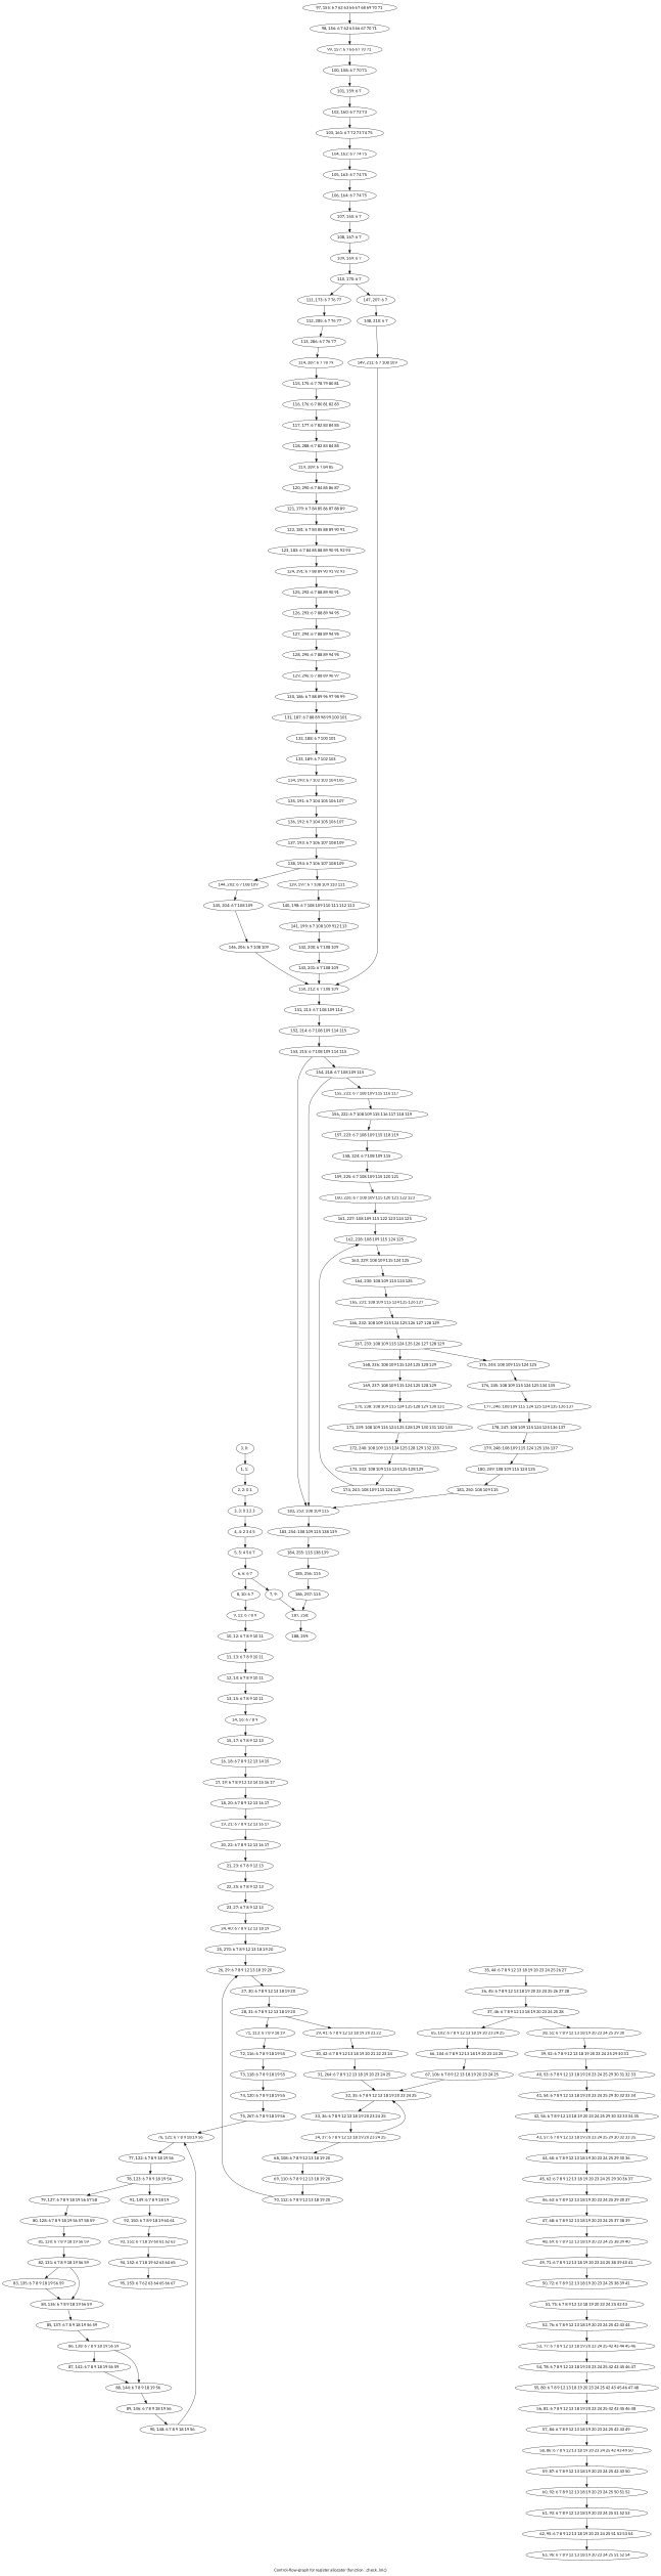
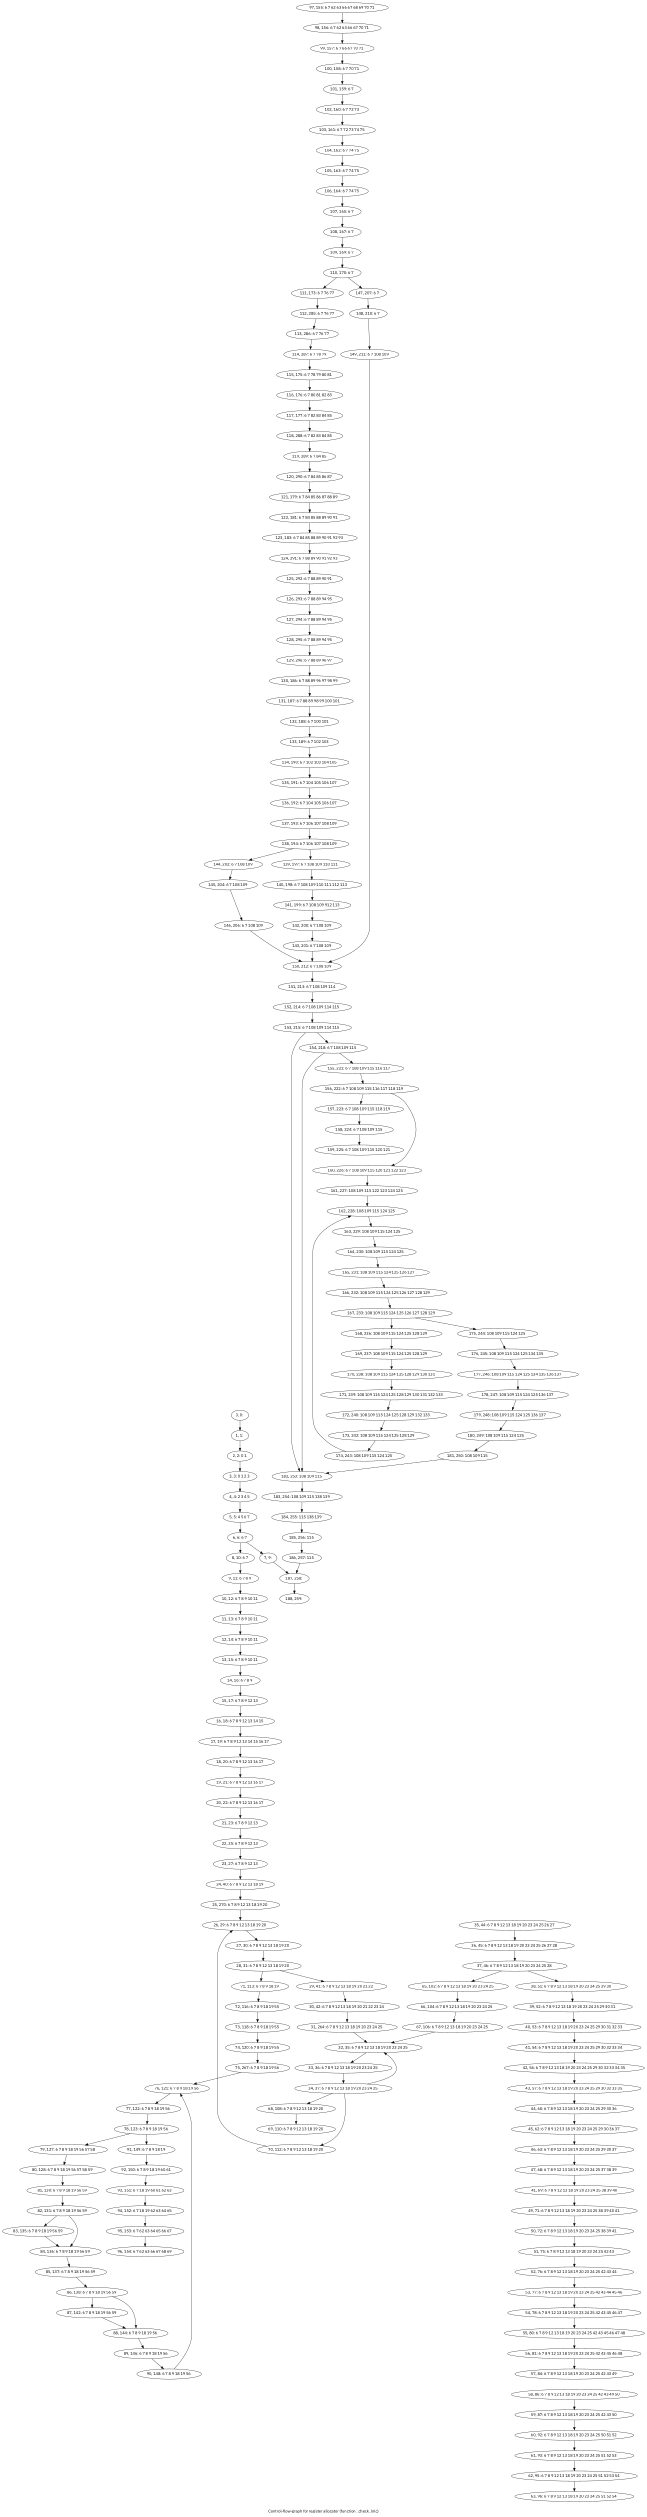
  digraph {
    fontname="IBM Plex Sans"
    label="Control-flow-graph for register allocator (function _check_lnlc)"
    node [fontname="IBM Plex Sans"]
    edge [fontname="IBM Plex Sans"]
    n1 [label="0, 0: "]
    n2 [label="1, 1: "]
    n3 [label="2, 2: 0 1 "]
    n4 [label="3, 3: 0 1 2 3 "]
    n5 [label="4, 4: 2 3 4 5 "]
    n6 [label="5, 5: 4 5 6 7 "]
    n7 [label="6, 6: 6 7 "]
    n8 [label="7, 9: "]
    n9 [label="8, 10: 6 7 "]
    n10 [label="187, 258: "]
    n11 [label="9, 11: 6 7 8 9 "]
    n12 [label="188, 259: "]
    n13 [label="10, 12: 6 7 8 9 10 11 "]
    n14 [label="11, 13: 6 7 8 9 10 11 "]
    n15 [label="12, 14: 6 7 8 9 10 11 "]
    n16 [label="13, 15: 6 7 8 9 10 11 "]
    n17 [label="14, 16: 6 7 8 9 "]
    n18 [label="15, 17: 6 7 8 9 12 13 "]
    n19 [label="16, 18: 6 7 8 9 12 13 14 15 "]
    n20 [label="17, 19: 6 7 8 9 12 13 14 15 16 17 "]
    n21 [label="18, 20: 6 7 8 9 12 13 16 17 "]
    n22 [label="19, 21: 6 7 8 9 12 13 16 17 "]
    n23 [label="20, 22: 6 7 8 9 12 13 16 17 "]
    n24 [label="21, 23: 6 7 8 9 12 13 "]
    n25 [label="22, 25: 6 7 8 9 12 13 "]
    n26 [label="23, 27: 6 7 8 9 12 13 "]
    n27 [label="24, 40: 6 7 8 9 12 13 18 19 "]
    n28 [label="25, 270: 6 7 8 9 12 13 18 19 20 "]
    n29 [label="26, 29: 6 7 8 9 12 13 18 19 20 "]
    n30 [label="27, 30: 6 7 8 9 12 13 18 19 20 "]
    n31 [label="28, 31: 6 7 8 9 12 13 18 19 20 "]
    n32 [label="29, 41: 6 7 8 9 12 13 18 19 20 21 22 "]
    n33 [label="71, 113: 6 7 8 9 18 19 "]
    n34 [label="30, 42: 6 7 8 9 12 13 18 19 20 21 22 23 24 "]
    n35 [label="72, 116: 6 7 8 9 18 19 55 "]
    n36 [label="31, 264: 6 7 8 9 12 13 18 19 20 23 24 25 "]
    n37 [label="32, 35: 6 7 8 9 12 13 18 19 20 23 24 25 "]
    n38 [label="33, 36: 6 7 8 9 12 13 18 19 20 23 24 25 "]
    n39 [label="34, 37: 6 7 8 9 12 13 18 19 20 23 24 25 "]
    n40 [label="68, 108: 6 7 8 9 12 13 18 19 20 "]
    n41 [label="35, 44: 6 7 8 9 12 13 18 19 20 23 24 25 26 27 "]
    n42 [label="36, 45: 6 7 8 9 12 13 18 19 20 23 24 25 26 27 28 "]
    n43 [label="69, 110: 6 7 8 9 12 13 18 19 20 "]
    n44 [label="37, 46: 6 7 8 9 12 13 18 19 20 23 24 25 28 "]
    n45 [label="38, 51: 6 7 8 9 12 13 18 19 20 23 24 25 29 30 "]
    n46 [label="65, 102: 6 7 8 9 12 13 18 19 20 23 24 25 "]
    n47 [label="39, 52: 6 7 8 9 12 13 18 19 20 23 24 25 29 30 31 "]
    n48 [label="66, 104: 6 7 8 9 12 13 18 19 20 23 24 25 "]
    n49 [label="40, 53: 6 7 8 9 12 13 18 19 20 23 24 25 29 30 31 32 33 "]
    n50 [label="41, 54: 6 7 8 9 12 13 18 19 20 23 24 25 29 30 32 33 34 "]
    n51 [label="42, 56: 6 7 8 9 12 13 18 19 20 23 24 25 29 30 32 33 34 35 "]
    n52 [label="43, 57: 6 7 8 9 12 13 18 19 20 23 24 25 29 30 32 33 35 "]
    n53 [label="44, 60: 6 7 8 9 12 13 18 19 20 23 24 25 29 30 36 "]
    n54 [label="45, 62: 6 7 8 9 12 13 18 19 20 23 24 25 29 30 36 37 "]
    n55 [label="46, 63: 6 7 8 9 12 13 18 19 20 23 24 25 29 30 37 "]
    n56 [label="47, 68: 6 7 8 9 12 13 18 19 20 23 24 25 37 38 39 "]
-   n57 [label="48, 69: 6 7 8 9 12 13 18 19 20 23 24 25 38 39 40 "]
+   n57 [label="41, 69: 6 7 8 9 12 13 18 19 20 23 24 25 38 39 40"]
    n58 [label="49, 71: 6 7 8 9 12 13 18 19 20 23 24 25 38 39 40 41 "]
    n59 [label="50, 72: 6 7 8 9 12 13 18 19 20 23 24 25 38 39 41 "]
    n60 [label="51, 75: 6 7 8 9 12 13 18 19 20 23 24 25 42 43 "]
    n61 [label="52, 76: 6 7 8 9 12 13 18 19 20 23 24 25 42 43 44 "]
    n62 [label="53, 77: 6 7 8 9 12 13 18 19 20 23 24 25 42 43 44 45 46 "]
    n63 [label="54, 78: 6 7 8 9 12 13 18 19 20 23 24 25 42 43 45 46 47 "]
    n64 [label="55, 80: 6 7 8 9 12 13 18 19 20 23 24 25 42 43 45 46 47 48 "]
    n65 [label="56, 81: 6 7 8 9 12 13 18 19 20 23 24 25 42 43 45 46 48 "]
    n66 [label="57, 84: 6 7 8 9 12 13 18 19 20 23 24 25 42 43 49 "]
    n67 [label="58, 86: 6 7 8 9 12 13 18 19 20 23 24 25 42 43 49 50 "]
    n68 [label="59, 87: 6 7 8 9 12 13 18 19 20 23 24 25 42 43 50 "]
    n69 [label="60, 92: 6 7 8 9 12 13 18 19 20 23 24 25 50 51 52 "]
    n70 [label="61, 93: 6 7 8 9 12 13 18 19 20 23 24 25 51 52 53 "]
    n71 [label="62, 95: 6 7 8 9 12 13 18 19 20 23 24 25 51 52 53 54 "]
    n72 [label="63, 96: 6 7 8 9 12 13 18 19 20 23 24 25 51 52 54 "]
    n73 [label="67, 106: 6 7 8 9 12 13 18 19 20 23 24 25 "]
    n74 [label="70, 112: 6 7 8 9 12 13 18 19 20 "]
    n75 [label="73, 118: 6 7 8 9 18 19 55 "]
    n76 [label="74, 120: 6 7 8 9 18 19 55 "]
    n77 [label="75, 267: 6 7 8 9 18 19 56 "]
    n78 [label="76, 121: 6 7 8 9 18 19 56 "]
    n79 [label="77, 122: 6 7 8 9 18 19 56 "]
    n80 [label="78, 123: 6 7 8 9 18 19 56 "]
    n81 [label="79, 127: 6 7 8 9 18 19 56 57 58 "]
    n82 [label="91, 149: 6 7 8 9 18 19 "]
    n83 [label="80, 128: 6 7 8 9 18 19 56 57 58 59 "]
    n84 [label="92, 150: 6 7 8 9 18 19 60 61 "]
    n85 [label="81, 130: 6 7 8 9 18 19 56 59 "]
    n86 [label="82, 131: 6 7 8 9 18 19 56 59 "]
    n87 [label="83, 135: 6 7 8 9 18 19 56 59 "]
    n88 [label="84, 136: 6 7 8 9 18 19 56 59 "]
    n89 [label="85, 137: 6 7 8 9 18 19 56 59 "]
    n90 [label="86, 138: 6 7 8 9 18 19 56 59 "]
    n91 [label="87, 142: 6 7 8 9 18 19 56 59 "]
    n92 [label="88, 144: 6 7 8 9 18 19 56 "]
    n93 [label="89, 146: 6 7 8 9 18 19 56 "]
    n94 [label="90, 148: 6 7 8 9 18 19 56 "]
    n95 [label="93, 151: 6 7 18 19 60 61 62 63 "]
    n96 [label="94, 152: 6 7 18 19 62 63 64 65 "]
    n97 [label="95, 153: 6 7 62 63 64 65 66 67 "]
+   n98 [label="96, 154: 6 7 62 63 66 67 68 69 "]
    n99 [label="97, 155: 6 7 62 63 66 67 68 69 70 71 "]
    n100 [label="98, 156: 6 7 62 63 66 67 70 71 "]
    n101 [label="99, 157: 6 7 66 67 70 71 "]
    n102 [label="100, 158: 6 7 70 71 "]
    n103 [label="101, 159: 6 7 "]
    n104 [label="102, 160: 6 7 72 73 "]
    n105 [label="103, 161: 6 7 72 73 74 75 "]
    n106 [label="104, 162: 6 7 74 75 "]
    n107 [label="105, 163: 6 7 74 75 "]
    n108 [label="106, 164: 6 7 74 75 "]
    n109 [label="107, 165: 6 7 "]
    n110 [label="108, 167: 6 7 "]
    n111 [label="109, 169: 6 7 "]
    n112 [label="110, 170: 6 7 "]
    n113 [label="111, 173: 6 7 76 77 "]
    n114 [label="147, 207: 6 7 "]
    n115 [label="112, 285: 6 7 76 77 "]
    n116 [label="148, 210: 6 7 "]
    n117 [label="113, 286: 6 7 76 77 "]
    n118 [label="114, 287: 6 7 78 79 "]
    n119 [label="115, 175: 6 7 78 79 80 81 "]
    n120 [label="116, 176: 6 7 80 81 82 83 "]
    n121 [label="117, 177: 6 7 82 83 84 85 "]
    n122 [label="118, 288: 6 7 82 83 84 85 "]
    n123 [label="119, 289: 6 7 84 85 "]
    n124 [label="120, 290: 6 7 84 85 86 87 "]
    n125 [label="121, 179: 6 7 84 85 86 87 88 89 "]
    n126 [label="122, 181: 6 7 84 85 88 89 90 91 "]
    n127 [label="123, 183: 6 7 84 85 88 89 90 91 92 93 "]
    n128 [label="124, 291: 6 7 88 89 90 91 92 93 "]
    n129 [label="125, 292: 6 7 88 89 90 91 "]
    n130 [label="126, 293: 6 7 88 89 94 95 "]
    n131 [label="127, 294: 6 7 88 89 94 95 "]
    n132 [label="128, 295: 6 7 88 89 94 95 "]
    n133 [label="129, 296: 6 7 88 89 96 97 "]
    n134 [label="130, 186: 6 7 88 89 96 97 98 99 "]
    n135 [label="131, 187: 6 7 88 89 98 99 100 101 "]
    n136 [label="132, 188: 6 7 100 101 "]
    n137 [label="133, 189: 6 7 102 103 "]
    n138 [label="134, 190: 6 7 102 103 104 105 "]
    n139 [label="135, 191: 6 7 104 105 106 107 "]
    n140 [label="136, 192: 6 7 104 105 106 107 "]
    n141 [label="137, 193: 6 7 106 107 108 109 "]
    n142 [label="138, 194: 6 7 106 107 108 109 "]
    n143 [label="139, 197: 6 7 108 109 110 111 "]
    n144 [label="144, 202: 6 7 108 109 "]
    n145 [label="140, 198: 6 7 108 109 110 111 112 113 "]
    n146 [label="145, 204: 6 7 108 109 "]
    n147 [label="141, 199: 6 7 108 109 912 113"]
    n148 [label="142, 200: 6 7 108 109 "]
    n149 [label="143, 201: 6 7 108 109 "]
    n150 [label="150, 212: 6 7 108 109 "]
    n151 [label="151, 213: 6 7 108 109 114 "]
    n152 [label="146, 206: 6 7 108 109 "]
    n153 [label="149, 211: 6 7 108 109 "]
    n154 [label="152, 214: 6 7 108 109 114 115 "]
    n155 [label="153, 215: 6 7 108 109 114 115 "]
    n156 [label="154, 218: 6 7 108 109 115 "]
    n157 [label="182, 253: 108 109 115 "]
    n158 [label="155, 221: 6 7 108 109 115 116 117 "]
    n159 [label="183, 254: 108 109 115 138 139 "]
    n160 [label="156, 222: 6 7 108 109 115 116 117 118 119 "]
    n161 [label="157, 223: 6 7 108 109 115 118 119 "]
    n162 [label="158, 224: 6 7 108 109 115 "]
    n163 [label="159, 225: 6 7 108 109 115 120 121 "]
    n164 [label="160, 226: 6 7 108 109 115 120 121 122 123 "]
    n165 [label="161, 227: 108 109 115 122 123 124 125 "]
    n166 [label="162, 228: 108 109 115 124 125 "]
    n167 [label="163, 229: 108 109 115 124 125 "]
    n168 [label="164, 230: 108 109 115 124 125 "]
    n169 [label="165, 231: 108 109 115 124 125 126 127 "]
    n170 [label="166, 232: 108 109 115 124 125 126 127 128 129 "]
    n171 [label="167, 233: 108 109 115 124 125 126 127 128 129 "]
    n172 [label="168, 236: 108 109 115 124 125 128 129 "]
    n173 [label="175, 244: 108 109 115 124 125 "]
    n174 [label="169, 237: 108 109 115 124 125 128 129 "]
    n175 [label="176, 245: 108 109 115 124 125 134 135 "]
    n176 [label="170, 238: 108 109 115 124 125 128 129 130 131 "]
    n177 [label="171, 239: 108 109 115 124 125 128 129 130 131 132 133 "]
    n178 [label="172, 240: 108 109 115 124 125 128 129 132 133 "]
    n179 [label="173, 242: 108 109 115 124 125 128 129 "]
    n180 [label="174, 243: 108 109 115 124 125 "]
    n181 [label="177, 246: 108 109 115 124 125 134 135 136 137 "]
    n182 [label="178, 247: 108 109 115 124 125 136 137 "]
    n183 [label="179, 248: 108 109 115 124 125 136 137 "]
    n184 [label="180, 249: 108 109 115 124 125 "]
    n185 [label="181, 250: 108 109 115 "]
    n186 [label="184, 255: 115 138 139 "]
    n187 [label="185, 256: 115 "]
    n188 [label="186, 257: 115 "]
    n1 -> n2
    n2 -> n3
    n3 -> n4
    n4 -> n5
    n5 -> n6
    n6 -> n7
    n7 -> n8
    n7 -> n9
    n8 -> n10
    n9 -> n11
    n10 -> n12
    n11 -> n13
    n13 -> n14
    n14 -> n15
    n15 -> n16
    n16 -> n17
    n17 -> n18
    n18 -> n19
    n19 -> n20
    n20 -> n21
    n21 -> n22
    n22 -> n23
    n23 -> n24
    n24 -> n25
    n25 -> n26
    n26 -> n27
    n27 -> n28
    n28 -> n29
    n29 -> n30
    n30 -> n31
    n31 -> n32
    n31 -> n33
    n32 -> n34
    n33 -> n35
    n34 -> n36
    n35 -> n75
    n36 -> n37
    n37 -> n38
    n38 -> n39
    n39 -> n37
    n39 -> n40
    n40 -> n43
    n41 -> n42
    n42 -> n44
-   n43 -> n74
+   n39 -> n74
    n44 -> n45
    n44 -> n46
    n45 -> n47
    n46 -> n48
    n47 -> n49
    n48 -> n73
    n49 -> n50
    n50 -> n51
    n51 -> n52
    n52 -> n53
    n53 -> n54
    n54 -> n55
    n55 -> n56
    n56 -> n57
    n57 -> n58
    n58 -> n59
+   n59 -> n60
    n60 -> n61
    n61 -> n62
    n62 -> n63
    n63 -> n64
    n64 -> n65
    n65 -> n66
-   n66 -> n67
    n67 -> n68
    n68 -> n69
    n69 -> n70
    n70 -> n71
    n71 -> n72
    n73 -> n37
    n74 -> n29
    n75 -> n76
    n76 -> n77
    n77 -> n78
    n78 -> n79
    n79 -> n80
    n80 -> n81
    n80 -> n82
    n81 -> n83
    n82 -> n84
    n83 -> n85
    n84 -> n95
    n85 -> n86
    n86 -> n87
    n86 -> n88
    n87 -> n88
    n88 -> n89
    n89 -> n90
    n90 -> n91
    n90 -> n92
    n91 -> n92
    n92 -> n93
    n93 -> n94
    n94 -> n78
    n95 -> n96
    n96 -> n97
+   n97 -> n98
    n99 -> n100
    n100 -> n101
    n101 -> n102
    n102 -> n103
    n103 -> n104
    n104 -> n105
    n105 -> n106
    n106 -> n107
    n107 -> n108
    n108 -> n109
    n109 -> n110
    n110 -> n111
    n111 -> n112
    n112 -> n113
    n112 -> n114
    n113 -> n115
    n114 -> n116
    n115 -> n117
    n116 -> n153
    n117 -> n118
    n118 -> n119
    n119 -> n120
    n120 -> n121
    n121 -> n122
    n122 -> n123
    n123 -> n124
    n124 -> n125
    n125 -> n126
    n126 -> n127
    n127 -> n128
    n128 -> n129
    n129 -> n130
    n130 -> n131
    n131 -> n132
    n132 -> n133
    n133 -> n134
    n134 -> n135
    n135 -> n136
    n136 -> n137
    n137 -> n138
    n138 -> n139
    n139 -> n140
    n140 -> n141
    n141 -> n142
    n142 -> n143
    n142 -> n144
    n143 -> n145
    n144 -> n146
    n145 -> n147
    n146 -> n152
    n147 -> n148
    n148 -> n149
    n149 -> n150
    n150 -> n151
    n151 -> n154
    n152 -> n150
    n153 -> n150
    n154 -> n155
    n155 -> n156
    n155 -> n157
    n156 -> n157
    n156 -> n158
    n157 -> n159
    n158 -> n160
    n159 -> n186
    n160 -> n161
    n161 -> n162
    n162 -> n163
-   n163 -> n164
+   n160 -> n164
    n164 -> n165
    n165 -> n166
    n166 -> n167
    n167 -> n168
    n168 -> n169
    n169 -> n170
    n170 -> n171
    n171 -> n172
    n171 -> n173
    n172 -> n174
    n173 -> n175
    n174 -> n176
    n175 -> n181
    n176 -> n177
    n177 -> n178
    n178 -> n179
    n179 -> n180
    n180 -> n166
    n181 -> n182
    n182 -> n183
    n183 -> n184
    n184 -> n185
    n185 -> n157
    n186 -> n187
    n187 -> n188
    n188 -> n10
  }
